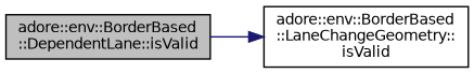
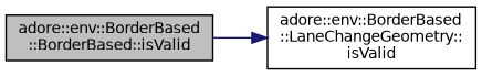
  digraph {
    rankdir=LR
    node [color=black fontname=Helvetica fontsize=10 shape=record style=filled]
-   n1 [fillcolor=grey75 fontcolor=black height=0.2 label="adore::env::BorderBased\l::DependentLane::isValid" width=0.4]
+   n1 [fillcolor=grey75 fontcolor=black height=0.2 label="adore::env::BorderBased\l::BorderBased::isValid" width=0.4]
    n2 [fillcolor=white height=0.2 label="adore::env::BorderBased\l::LaneChangeGeometry::\lisValid" width=0.4]
    n1 -> n2 [color=midnightblue fontname=Helvetica fontsize=10 labelfontname=Helvetica labelfontsize=10 style=solid]
  }
